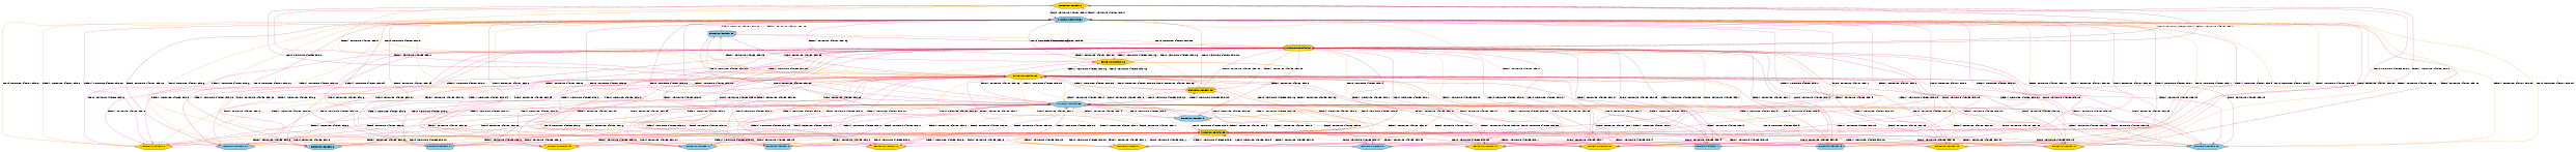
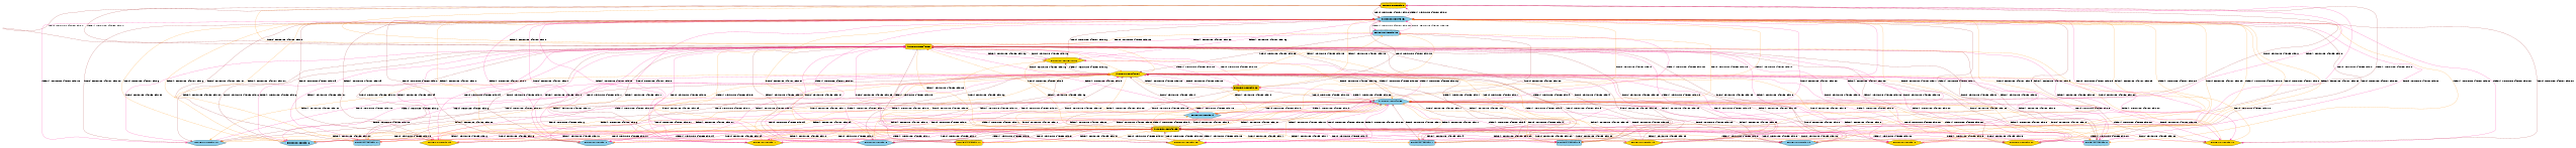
  digraph {
    fontname="DejaVu Sans Mono"
    node [color=black fillcolor=gold fontcolor=black fontname="DejaVu Sans Mono" fontsize=14 shape=hexagon style=filled]
    edge [arrowhead=vee color=deeppink fontname="DejaVu Sans Mono" style=solid]
-   n1 [label=at_person18_city2]
+   n1 [label=at_person18_city2 shape=cylinder]
    n2 [fillcolor=skyblue label=in_person18_plane4]
    n3 [label=in_person18_plane5 shape=cylinder]
    n4 [fillcolor=skyblue label=in_person18_plane3]
    n5 [label=in_person18_plane1]
    n6 [label=in_person18_plane2 shape=cylinder]
    n7 [label=at_person18_city8]
    n8 [fillcolor=skyblue label=at_person18_city11]
    n9 [fillcolor=skyblue label=at_person18_city6]
    n10 [fillcolor=skyblue label=at_person18_city14 shape=cylinder]
    n11 [label=at_person18_city19]
    n12 [fillcolor=skyblue label=at_person18_city1]
    n13 [fillcolor=skyblue label=at_person18_city3 shape=cylinder]
    n14 [label=at_person18_city21]
    n15 [label=at_person18_city4]
    n16 [fillcolor=skyblue label=at_person18_city5]
-   n17 [label=at_person18_city17]
+   n17 [label=at_person18_city17 shape=cylinder]
    n18 [label=at_person18_city15]
    n19 [fillcolor=skyblue label=at_person18_city7 shape=cylinder]
    n20 [fillcolor=skyblue label=at_person18_city9 shape=cylinder]
    n21 [label=at_person18_city20]
    n22 [label=at_person18_city12]
    n23 [fillcolor=skyblue label=at_person18_city10]
    n24 [fillcolor=skyblue label=at_person18_city0]
    n25 [label=at_person18_city18 shape=cylinder]
-   n26 [label=at_person18_city16]
+   n26 [label=at_person18_person16]
    n27 [fillcolor=skyblue label=at_person18_city13 shape=cylinder]
    n1 -> n2 [arrowhead=diamond color=brown label="board person18 plane4 city2"]
    n1 -> n3 [arrowhead=diamond label="board person18 plane5 city2"]
    n1 -> n4 [arrowhead=diamond color=brown label="board person18 plane3 city2"]
    n1 -> n5 [color=darkorange label="board person18 plane1 city2"]
    n1 -> n6 [color=brown label="board person18 plane2 city2"]
    n2 -> n1 [arrowhead=diamond label="debark person18 plane4 city2"]
    n2 -> n7 [color=darkorange label="debark person18 plane4 city8"]
    n2 -> n8 [label="debark person18 plane4 city11"]
    n2 -> n9 [color=darkorange label="debark person18 plane4 city6"]
    n2 -> n10 [color=darkorange label="debark person18 plane4 city14"]
    n2 -> n11 [arrowhead=diamond color=brown label="debark person18 plane4 city19"]
    n2 -> n12 [color=darkorange label="debark person18 plane4 city1"]
    n2 -> n13 [arrowhead=diamond color=darkorange label="debark person18 plane4 city3"]
    n2 -> n14 [arrowhead=diamond label="debark person18 plane4 city21"]
    n2 -> n15 [label="debark person18 plane4 city4"]
    n2 -> n16 [arrowhead=diamond label="debark person18 plane4 city5"]
    n2 -> n17 [arrowhead=diamond label="debark person18 plane4 city17"]
    n2 -> n18 [label="debark person18 plane4 city15"]
    n2 -> n19 [arrowhead=diamond color=brown label="debark person18 plane4 city7"]
    n2 -> n20 [arrowhead=diamond color=brown label="debark person18 plane4 city9"]
    n2 -> n21 [color=darkorange label="debark person18 plane4 city20"]
    n2 -> n22 [color=darkorange label="debark person18 plane4 city12"]
    n2 -> n23 [arrowhead=diamond color=darkorange label="debark person18 plane4 city10"]
    n2 -> n24 [arrowhead=diamond color=darkorange label="debark person18 plane4 city0"]
    n2 -> n25 [color=darkorange label="debark person18 plane4 city18"]
    n2 -> n26 [label="debark person18 plane4 city16"]
    n2 -> n27 [label="debark person18 plane4 city13"]
    n3 -> n1 [color=brown label="debark person18 plane5 city2"]
    n3 -> n7 [arrowhead=diamond color=darkorange label="debark person18 plane5 city8"]
    n3 -> n8 [arrowhead=diamond color=darkorange label="debark person18 plane5 city11"]
    n3 -> n9 [color=darkorange label="debark person18 plane5 city6"]
    n3 -> n10 [label="debark person18 plane5 city14"]
    n3 -> n11 [label="debark person18 plane5 city19"]
    n3 -> n12 [arrowhead=diamond color=darkorange label="debark person18 plane5 city1"]
    n3 -> n13 [arrowhead=diamond label="debark person18 plane5 city3"]
    n3 -> n14 [arrowhead=diamond label="debark person18 plane5 city21"]
    n3 -> n15 [label="debark person18 plane5 city4"]
    n3 -> n16 [color=brown label="debark person18 plane5 city5"]
    n3 -> n17 [arrowhead=diamond label="debark person18 plane5 city17"]
    n3 -> n18 [arrowhead=diamond color=brown label="debark person18 plane5 city15"]
    n3 -> n19 [color=darkorange label="debark person18 plane5 city7"]
    n3 -> n20 [label="debark person18 plane5 city9"]
    n3 -> n21 [arrowhead=diamond label="debark person18 plane5 city20"]
    n3 -> n22 [label="debark person18 plane5 city12"]
    n3 -> n23 [arrowhead=diamond color=brown label="debark person18 plane5 city10"]
    n3 -> n24 [arrowhead=diamond color=darkorange label="debark person18 plane5 city0"]
    n3 -> n25 [arrowhead=diamond color=darkorange label="debark person18 plane5 city18"]
    n3 -> n26 [color=darkorange label="debark person18 plane5 city16"]
    n3 -> n27 [color=darkorange label="debark person18 plane5 city13"]
    n4 -> n1 [arrowhead=diamond label="debark person18 plane3 city2"]
    n4 -> n7 [arrowhead=diamond label="debark person18 plane3 city8"]
    n4 -> n8 [color=brown label="debark person18 plane3 city11"]
    n4 -> n9 [color=darkorange label="debark person18 plane3 city6"]
    n4 -> n10 [color=darkorange label="debark person18 plane3 city14"]
    n4 -> n11 [color=darkorange label="debark person18 plane3 city19"]
    n4 -> n12 [arrowhead=diamond label="debark person18 plane3 city1"]
    n4 -> n13 [arrowhead=diamond color=darkorange label="debark person18 plane3 city3"]
    n4 -> n14 [color=brown label="debark person18 plane3 city21"]
    n4 -> n15 [color=darkorange label="debark person18 plane3 city4"]
    n4 -> n16 [label="debark person18 plane3 city5"]
    n4 -> n17 [arrowhead=diamond color=darkorange label="debark person18 plane3 city17"]
    n4 -> n18 [arrowhead=diamond label="debark person18 plane3 city15"]
    n4 -> n19 [arrowhead=diamond color=darkorange label="debark person18 plane3 city7"]
    n4 -> n20 [arrowhead=diamond label="debark person18 plane3 city9"]
    n4 -> n21 [arrowhead=diamond color=darkorange label="debark person18 plane3 city20"]
    n4 -> n22 [color=darkorange label="debark person18 plane3 city12"]
    n4 -> n23 [arrowhead=diamond color=brown label="debark person18 plane3 city10"]
    n4 -> n24 [label="debark person18 plane3 city0"]
    n4 -> n25 [arrowhead=diamond label="debark person18 plane3 city18"]
    n4 -> n26 [arrowhead=diamond label="debark person18 plane3 city16"]
    n4 -> n27 [label="debark person18 plane3 city13"]
    n5 -> n1 [arrowhead=diamond color=darkorange label="debark person18 plane1 city2"]
    n5 -> n7 [label="debark person18 plane1 city8"]
    n5 -> n8 [color=darkorange label="debark person18 plane1 city11"]
    n5 -> n9 [label="debark person18 plane1 city6"]
    n5 -> n10 [arrowhead=diamond color=darkorange label="debark person18 plane1 city14"]
    n5 -> n11 [label="debark person18 plane1 city19"]
    n5 -> n12 [label="debark person18 plane1 city1"]
    n5 -> n13 [arrowhead=diamond label="debark person18 plane1 city3"]
    n5 -> n14 [label="debark person18 plane1 city21"]
    n5 -> n15 [arrowhead=diamond label="debark person18 plane1 city4"]
    n5 -> n16 [color=brown label="debark person18 plane1 city5"]
    n5 -> n17 [arrowhead=diamond color=brown label="debark person18 plane1 city17"]
    n5 -> n18 [color=darkorange label="debark person18 plane1 city15"]
    n5 -> n19 [color=brown label="debark person18 plane1 city7"]
    n5 -> n20 [arrowhead=diamond color=darkorange label="debark person18 plane1 city9"]
    n5 -> n21 [label="debark person18 plane1 city20"]
    n5 -> n22 [label="debark person18 plane1 city12"]
    n5 -> n23 [color=brown label="debark person18 plane1 city10"]
    n5 -> n24 [color=darkorange label="debark person18 plane1 city0"]
    n5 -> n25 [color=brown label="debark person18 plane1 city18"]
    n5 -> n26 [color=brown label="debark person18 plane1 city16"]
    n5 -> n27 [color=darkorange label="debark person18 plane1 city13"]
    n6 -> n1 [arrowhead=diamond color=brown label="debark person18 plane2 city2"]
    n6 -> n7 [label="debark person18 plane2 city8"]
    n6 -> n8 [arrowhead=diamond color=brown label="debark person18 plane2 city11"]
    n6 -> n9 [arrowhead=diamond label="debark person18 plane2 city6"]
    n6 -> n10 [label="debark person18 plane2 city14"]
    n6 -> n11 [label="debark person18 plane2 city19"]
    n6 -> n12 [label="debark person18 plane2 city1"]
    n6 -> n13 [arrowhead=diamond color=brown label="debark person18 plane2 city3"]
    n6 -> n14 [arrowhead=diamond label="debark person18 plane2 city21"]
    n6 -> n15 [color=brown label="debark person18 plane2 city4"]
    n6 -> n16 [color=darkorange label="debark person18 plane2 city5"]
    n6 -> n17 [arrowhead=diamond color=brown label="debark person18 plane2 city17"]
    n6 -> n18 [arrowhead=diamond color=brown label="debark person18 plane2 city15"]
    n6 -> n19 [color=brown label="debark person18 plane2 city7"]
    n6 -> n20 [color=brown label="debark person18 plane2 city9"]
-   n6 -> n21 [arrowhead=diamond color=darkorange label="debark person18 plane2 city20"]
+   n6 -> n3 [arrowhead=diamond color=darkorange label="debark person18 plane2 city20"]
    n6 -> n22 [arrowhead=diamond color=brown label="debark person18 plane2 city12"]
    n6 -> n23 [arrowhead=diamond label="debark person18 plane2 city10"]
    n6 -> n24 [arrowhead=diamond label="debark person18 plane2 city0"]
    n6 -> n25 [arrowhead=diamond label="debark person18 plane2 city18"]
    n6 -> n26 [label="debark person18 plane2 city16"]
    n6 -> n27 [label="debark person18 plane2 city13"]
    n7 -> n2 [color=darkorange label="board person18 plane4 city8"]
    n7 -> n3 [label="board person18 plane5 city8"]
    n7 -> n4 [color=brown label="board person18 plane3 city8"]
    n7 -> n5 [arrowhead=diamond color=darkorange label="board person18 plane1 city8"]
    n7 -> n6 [arrowhead=diamond label="board person18 plane2 city8"]
    n8 -> n2 [color=brown label="board person18 plane4 city11"]
    n8 -> n3 [arrowhead=diamond color=darkorange label="board person18 plane5 city11"]
    n8 -> n4 [arrowhead=diamond color=brown label="board person18 plane3 city11"]
    n8 -> n5 [label="board person18 plane1 city11"]
    n8 -> n6 [arrowhead=diamond label="board person18 plane2 city11"]
    n9 -> n2 [arrowhead=diamond color=darkorange label="board person18 plane4 city6"]
    n9 -> n3 [label="board person18 plane5 city6"]
    n9 -> n4 [color=brown label="board person18 plane3 city6"]
    n9 -> n5 [arrowhead=diamond label="board person18 plane1 city6"]
    n9 -> n6 [arrowhead=diamond color=brown label="board person18 plane2 city6"]
    n10 -> n2 [arrowhead=diamond color=brown label="board person18 plane4 city14"]
    n10 -> n3 [arrowhead=diamond color=darkorange label="board person18 plane5 city14"]
    n10 -> n4 [label="board person18 plane3 city14"]
    n10 -> n5 [color=brown label="board person18 plane1 city14"]
    n10 -> n6 [color=brown label="board person18 plane2 city14"]
    n11 -> n2 [arrowhead=diamond color=brown label="board person18 plane4 city19"]
    n11 -> n3 [color=brown label="board person18 plane5 city19"]
    n11 -> n4 [label="board person18 plane3 city19"]
    n11 -> n5 [arrowhead=diamond color=darkorange label="board person18 plane1 city19"]
    n11 -> n6 [label="board person18 plane2 city19"]
    n12 -> n2 [color=brown label="board person18 plane4 city1"]
    n12 -> n3 [color=darkorange label="board person18 plane5 city1"]
    n12 -> n4 [label="board person18 plane3 city1"]
    n12 -> n5 [color=brown label="board person18 plane1 city1"]
    n12 -> n6 [arrowhead=diamond color=brown label="board person18 plane2 city1"]
    n13 -> n2 [arrowhead=diamond label="board person18 plane4 city3"]
    n13 -> n3 [arrowhead=diamond label="board person18 plane5 city3"]
    n13 -> n4 [color=darkorange label="board person18 plane3 city3"]
    n13 -> n5 [label="board person18 plane1 city3"]
    n13 -> n6 [arrowhead=diamond color=brown label="board person18 plane2 city3"]
    n14 -> n2 [arrowhead=diamond color=brown label="board person18 plane4 city21"]
    n14 -> n3 [arrowhead=diamond color=darkorange label="board person18 plane5 city21"]
    n14 -> n4 [arrowhead=diamond label="board person18 plane3 city21"]
    n14 -> n5 [arrowhead=diamond color=darkorange label="board person18 plane1 city21"]
    n14 -> n6 [arrowhead=diamond color=darkorange label="board person18 plane2 city21"]
    n15 -> n2 [arrowhead=diamond label="board person18 plane4 city4"]
    n15 -> n3 [label="board person18 plane5 city4"]
    n15 -> n4 [arrowhead=diamond color=darkorange label="board person18 plane3 city4"]
    n15 -> n5 [color=darkorange label="board person18 plane1 city4"]
    n15 -> n6 [label="board person18 plane2 city4"]
    n16 -> n2 [arrowhead=diamond label="board person18 plane4 city5"]
    n16 -> n3 [arrowhead=diamond color=brown label="board person18 plane5 city5"]
    n16 -> n4 [arrowhead=diamond color=brown label="board person18 plane3 city5"]
    n16 -> n5 [arrowhead=diamond color=darkorange label="board person18 plane1 city5"]
    n16 -> n6 [arrowhead=diamond label="board person18 plane2 city5"]
    n17 -> n2 [arrowhead=diamond color=darkorange label="board person18 plane4 city17"]
    n17 -> n3 [arrowhead=diamond color=darkorange label="board person18 plane5 city17"]
-   n17 -> n4 [arrowhead=diamond color=darkorange label="board person18 plane3 city17"]
+   n17 -> n4 [arrowhead=diamond color=darkorange label="debark person18 plane3 city14"]
    n17 -> n5 [arrowhead=diamond label="board person18 plane1 city17"]
    n17 -> n6 [arrowhead=diamond label="board person18 plane2 city17"]
    n18 -> n2 [arrowhead=diamond label="board person18 plane4 city15"]
    n18 -> n3 [color=brown label="board person18 plane5 city15"]
    n18 -> n4 [label="board person18 plane3 city15"]
    n18 -> n5 [color=brown label="board person18 plane1 city15"]
    n18 -> n6 [label="board person18 plane2 city15"]
    n19 -> n2 [color=darkorange label="board person18 plane4 city7"]
    n19 -> n3 [arrowhead=diamond color=darkorange label="board person18 plane5 city7"]
    n19 -> n4 [color=brown label="board person18 plane3 city7"]
    n19 -> n5 [arrowhead=diamond color=brown label="board person18 plane1 city7"]
    n19 -> n6 [arrowhead=diamond color=darkorange label="board person18 plane2 city7"]
    n20 -> n2 [color=darkorange label="board person18 plane4 city9"]
    n20 -> n3 [label="board person18 plane5 city9"]
    n20 -> n4 [color=darkorange label="board person18 plane3 city9"]
    n20 -> n5 [color=brown label="board person18 plane1 city9"]
    n20 -> n6 [color=brown label="board person18 plane2 city9"]
    n21 -> n2 [label="board person18 plane4 city20"]
    n21 -> n3 [color=darkorange label="board person18 plane5 city20"]
    n21 -> n4 [arrowhead=diamond label="board person18 plane3 city20"]
    n21 -> n5 [arrowhead=diamond color=brown label="board person18 plane1 city20"]
    n21 -> n6 [color=brown label="board person18 plane2 city20"]
    n22 -> n2 [arrowhead=diamond color=brown label="board person18 plane4 city12"]
    n22 -> n3 [arrowhead=diamond color=brown label="board person18 plane5 city12"]
    n22 -> n4 [color=darkorange label="board person18 plane3 city12"]
    n22 -> n5 [color=brown label="board person18 plane1 city12"]
    n22 -> n6 [label="board person18 plane2 city12"]
    n23 -> n2 [color=darkorange label="board person18 plane4 city10"]
    n23 -> n3 [arrowhead=diamond color=brown label="board person18 plane5 city10"]
    n23 -> n4 [arrowhead=diamond color=brown label="board person18 plane3 city10"]
    n23 -> n5 [arrowhead=diamond label="board person18 plane1 city10"]
    n23 -> n6 [color=brown label="board person18 plane2 city10"]
+   n24 -> n2 [color=darkorange label="board person18 plane4 city0"]
    n24 -> n3 [color=brown label="board person18 plane5 city0"]
    n24 -> n4 [color=brown label="board person18 plane3 city0"]
    n24 -> n5 [arrowhead=diamond color=brown label="board person18 plane1 city0"]
    n24 -> n6 [arrowhead=diamond color=darkorange label="board person18 plane2 city0"]
    n25 -> n2 [color=brown label="board person18 plane4 city18"]
    n25 -> n3 [color=brown label="board person18 plane5 city18"]
    n25 -> n4 [arrowhead=diamond color=brown label="board person18 plane3 city18"]
    n25 -> n5 [label="board person18 plane1 city18"]
    n25 -> n6 [label="board person18 plane2 city18"]
    n26 -> n2 [color=brown label="board person18 plane4 city16"]
    n26 -> n3 [arrowhead=diamond color=darkorange label="board person18 plane5 city16"]
    n26 -> n4 [color=darkorange label="board person18 plane3 city16"]
    n26 -> n5 [color=darkorange label="board person18 plane1 city16"]
    n26 -> n6 [color=brown label="board person18 plane2 city16"]
    n27 -> n2 [arrowhead=diamond label="board person18 plane4 city13"]
    n27 -> n3 [color=brown label="board person18 plane5 city13"]
    n27 -> n4 [arrowhead=diamond color=darkorange label="board person18 plane3 city13"]
    n27 -> n5 [arrowhead=diamond color=brown label="board person18 plane1 city13"]
    n27 -> n6 [arrowhead=diamond color=darkorange label="board person18 plane2 city13"]
  }
